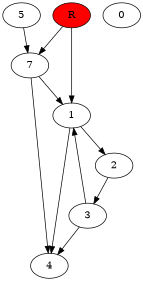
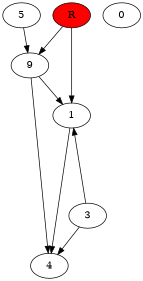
  digraph {
    1
-   2
    4
    3
    5
-   7
+   7 [label=9]
    n7 [label=0]
    R [fillcolor="#ff0000" style=filled]
-   1 -> 2
    1 -> 4
-   2 -> 3
    3 -> 1
    3 -> 4
    5 -> 7
    7 -> 1
    7 -> 4
    R -> 1
    R -> 7
  }
